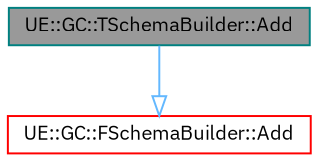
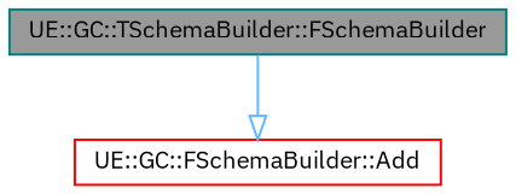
  digraph {
    rankdir=TB
    fontname="IBM Plex Sans"
    node [fontname="IBM Plex Sans" fontsize=10 shape=box style=filled]
-   n1 [color=teal fillcolor=grey60 fontcolor=black height=0.2 label="UE::GC::TSchemaBuilder::Add" width=0.4]
+   n1 [color=teal fillcolor=grey60 fontcolor=black height=0.2 label="UE::GC::TSchemaBuilder::FSchemaBuilder" width=0.4]
    n2 [color=red fillcolor=white height=0.2 label="UE::GC::FSchemaBuilder::Add" width=0.4]
    n1 -> n2 [color=steelblue1 fontname="IBM Plex Sans" fontsize=10 labelfontname=Helvetica labelfontsize=10 style=solid arrowhead=onormal]
  }
